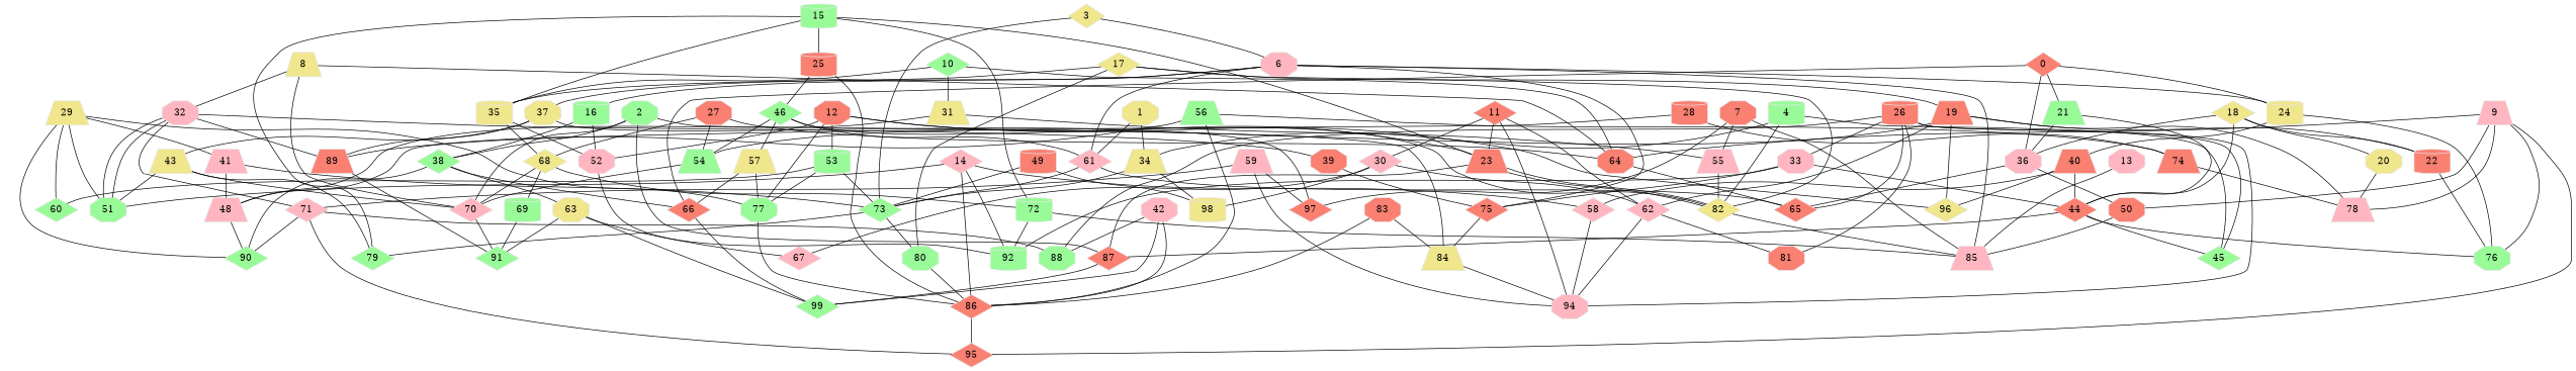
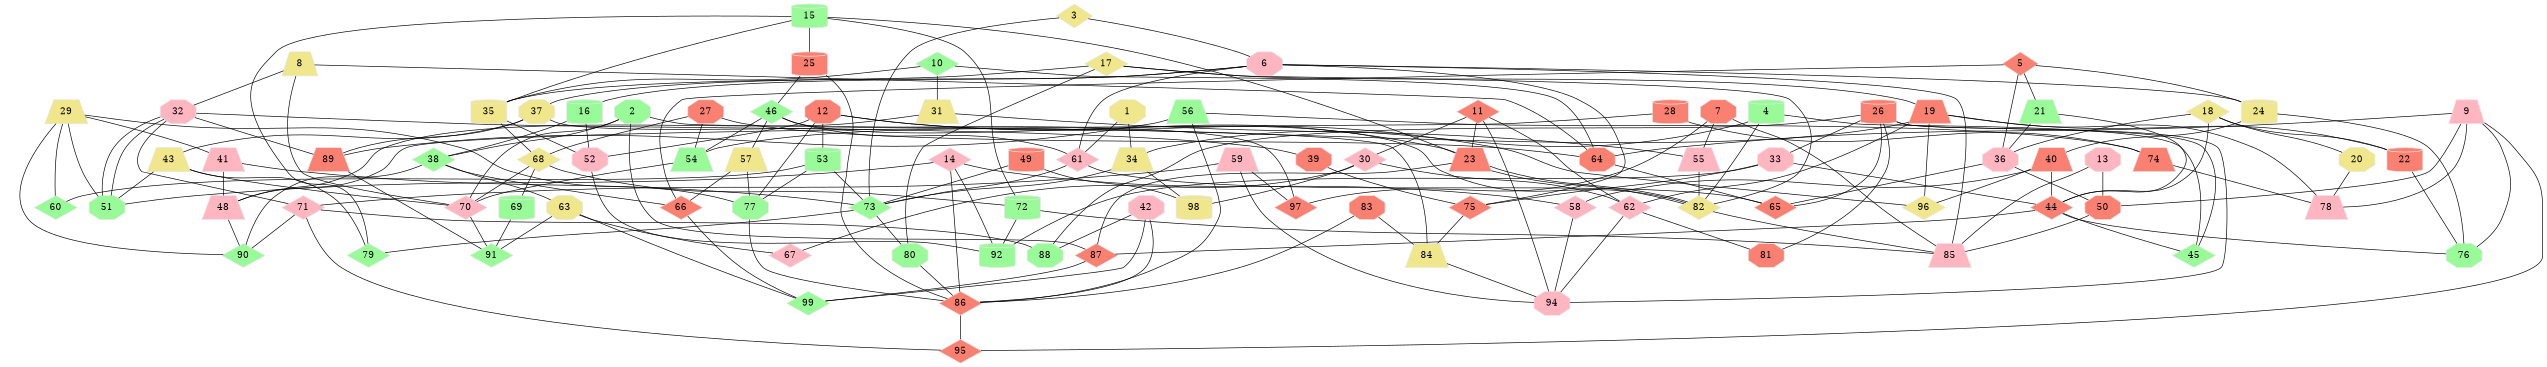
  graph {
    node [color=gray90 fillcolor=salmon shape=diamond style=filled]
    1 [fillcolor=khaki shape=octagon]
    34 [fillcolor=khaki shape=trapezium]
    61 [fillcolor=lightpink]
    73 [fillcolor=palegreen]
    98 [fillcolor=khaki shape=cylinder]
    65
    2 [fillcolor=palegreen shape=octagon]
    38 [fillcolor=palegreen]
    70 [fillcolor=lightpink]
    84 [fillcolor=khaki shape=trapezium]
    87
    66
    90 [fillcolor=palegreen]
    63 [fillcolor=khaki shape=octagon]
    91 [fillcolor=palegreen]
    94 [fillcolor=lightpink shape=octagon]
    n17 [fillcolor=palegreen label=99]
    3 [fillcolor=khaki]
    6 [fillcolor=lightpink shape=octagon]
    24 [fillcolor=khaki shape=cylinder]
    16 [fillcolor=palegreen shape=cylinder]
    37 [fillcolor=khaki shape=octagon]
    75
    85 [fillcolor=lightpink shape=trapezium]
    79 [fillcolor=palegreen]
    80 [fillcolor=palegreen shape=octagon]
    4 [fillcolor=palegreen shape=cylinder]
    45 [fillcolor=palegreen]
    82 [fillcolor=khaki]
    21 [fillcolor=palegreen shape=trapezium]
-   5 [label=0]
+   5
    36 [fillcolor=lightpink shape=octagon]
    44
    76 [fillcolor=palegreen shape=octagon]
    40 [shape=trapezium]
    50 [shape=octagon]
    52 [fillcolor=lightpink shape=octagon]
    97
    89 [shape=trapezium]
    43 [fillcolor=khaki shape=trapezium]
    7 [shape=octagon]
    55 [fillcolor=lightpink shape=trapezium]
    8 [fillcolor=khaki shape=trapezium]
    32 [fillcolor=lightpink shape=octagon]
    64 [shape=octagon]
    51 [fillcolor=palegreen shape=octagon]
    39 [shape=octagon]
    71 [fillcolor=lightpink]
    9 [fillcolor=lightpink shape=trapezium]
    78 [fillcolor=lightpink shape=trapezium]
    95
    10 [fillcolor=palegreen]
    31 [fillcolor=khaki shape=trapezium]
    35 [fillcolor=khaki shape=cylinder]
    48 [fillcolor=lightpink shape=trapezium]
    68 [fillcolor=khaki]
    23 [shape=trapezium]
    11
    30 [fillcolor=lightpink]
    62 [fillcolor=lightpink]
    67 [fillcolor=lightpink]
    81 [shape=octagon]
    12 [shape=octagon]
    53 [fillcolor=palegreen shape=cylinder]
    77 [fillcolor=palegreen shape=octagon]
    96 [fillcolor=khaki]
    92 [fillcolor=palegreen shape=cylinder]
    60 [fillcolor=palegreen]
    86
    13 [fillcolor=lightpink shape=octagon]
    14 [fillcolor=lightpink]
    58 [fillcolor=lightpink]
    15 [fillcolor=palegreen shape=cylinder]
    25 [shape=cylinder]
    72 [fillcolor=palegreen shape=cylinder]
    46 [fillcolor=palegreen]
    17 [fillcolor=khaki]
    19 [shape=trapezium]
    22 [shape=cylinder]
    54 [fillcolor=palegreen shape=trapezium]
    18 [fillcolor=khaki]
    20 [fillcolor=khaki shape=octagon]
    57 [fillcolor=khaki shape=trapezium]
    26 [shape=cylinder]
    33 [fillcolor=lightpink shape=octagon]
    88 [fillcolor=palegreen shape=octagon]
    27 [shape=octagon]
    69 [fillcolor=palegreen shape=cylinder]
    28 [shape=cylinder]
    74 [shape=trapezium]
    29 [fillcolor=khaki shape=trapezium]
    41 [fillcolor=lightpink shape=trapezium]
    56 [fillcolor=palegreen shape=trapezium]
    42 [fillcolor=lightpink shape=octagon]
    49 [shape=cylinder]
    59 [fillcolor=lightpink shape=trapezium]
    83 [shape=octagon]
    1 -- 34
    1 -- 61
    34 -- 73
    34 -- 98
    61 -- 73
    61 -- 65
    73 -- 79
    73 -- 80
    2 -- 38
    2 -- 70
    2 -- 84
    2 -- 87
    38 -- 66
    38 -- 90
    38 -- 63
    70 -- 91
    84 -- 94
    87 -- n17
    66 -- n17
    63 -- 91
    63 -- n17
    63 -- 67
    3 -- 73
    3 -- 6
    6 -- 61
    6 -- 24
    6 -- 16
    6 -- 37
    6 -- 75
    6 -- 85
    24 -- 76
    24 -- 40
    16 -- 38
    16 -- 52
    37 -- 97
    37 -- 89
    37 -- 43
    75 -- 84
    80 -- 86
    4 -- 34
    4 -- 45
    4 -- 82
    82 -- 85
    21 -- 36
    21 -- 44
    5 -- 66
    5 -- 24
    5 -- 21
    5 -- 36
    36 -- 65
    36 -- 50
    44 -- 87
    44 -- 45
    44 -- 76
    40 -- 44
    40 -- 96
    40 -- 58
    50 -- 85
    52 -- 92
    89 -- 91
    43 -- 70
    43 -- 79
    43 -- 51
    7 -- 85
    7 -- 97
    7 -- 55
    55 -- 82
    8 -- 70
    8 -- 32
    8 -- 64
    32 -- 89
    32 -- 51
    32 -- 51
    32 -- 39
    32 -- 71
    64 -- 65
    39 -- 75
    71 -- 90
    71 -- 95
    71 -- 88
    9 -- 76
    9 -- 50
    9 -- 64
    9 -- 78
    9 -- 95
    10 -- 64
    10 -- 31
    10 -- 35
    31 -- 55
    31 -- 48
    35 -- 52
    35 -- 68
    48 -- 90
    68 -- 70
    68 -- 72
    68 -- 69
    23 -- 87
    23 -- 82
    23 -- 82
    11 -- 94
    11 -- 23
    11 -- 30
    11 -- 62
    30 -- 98
    30 -- 62
    30 -- 67
    62 -- 94
    62 -- 81
    12 -- 52
    12 -- 23
    12 -- 53
    12 -- 77
    12 -- 96
    53 -- 73
    53 -- 77
    53 -- 60
    77 -- 86
    86 -- 95
    13 -- 85
+   13 -- 50
    14 -- 51
    14 -- 92
    14 -- 86
    14 -- 58
    58 -- 94
    15 -- 79
    15 -- 35
    15 -- 23
    15 -- 25
    15 -- 72
    25 -- 86
    25 -- 46
    72 -- 85
    72 -- 92
    46 -- 61
    46 -- 82
    46 -- 54
    46 -- 57
    17 -- 80
    17 -- 82
    17 -- 35
    17 -- 19
    19 -- 78
    19 -- 62
    19 -- 96
    19 -- 22
    19 -- 54
    22 -- 76
    54 -- 70
    18 -- 36
    18 -- 44
    18 -- 22
    18 -- 20
    20 -- 78
    57 -- 66
    57 -- 77
    26 -- 65
    26 -- 94
    26 -- 45
    26 -- 81
    26 -- 33
    26 -- 88
    33 -- 75
    33 -- 44
    33 -- 92
    27 -- 64
    27 -- 68
    27 -- 54
    69 -- 91
    28 -- 48
    28 -- 74
    74 -- 78
    29 -- 90
    29 -- 51
    29 -- 77
    29 -- 60
    29 -- 41
    41 -- 73
    41 -- 48
    56 -- 89
    56 -- 86
    56 -- 74
    42 -- n17
    42 -- 86
    42 -- 88
    49 -- 73
    49 -- 98
    59 -- 94
    59 -- 97
    59 -- 71
    83 -- 84
    83 -- 86
  }
